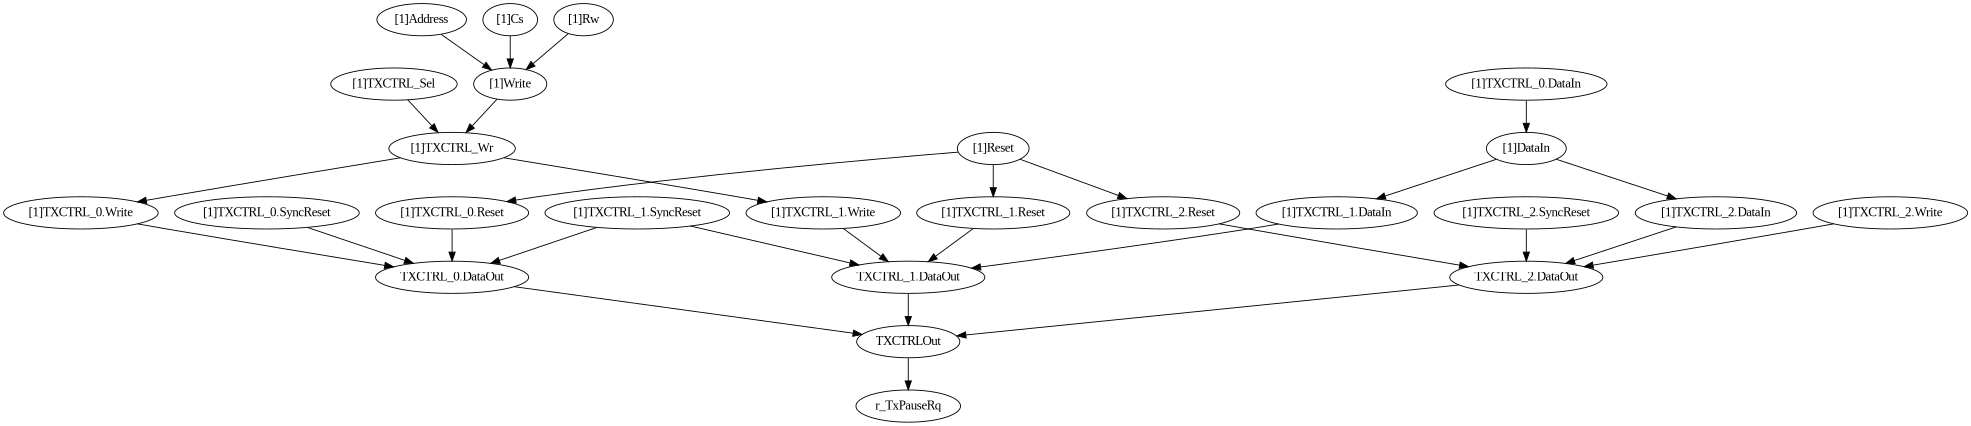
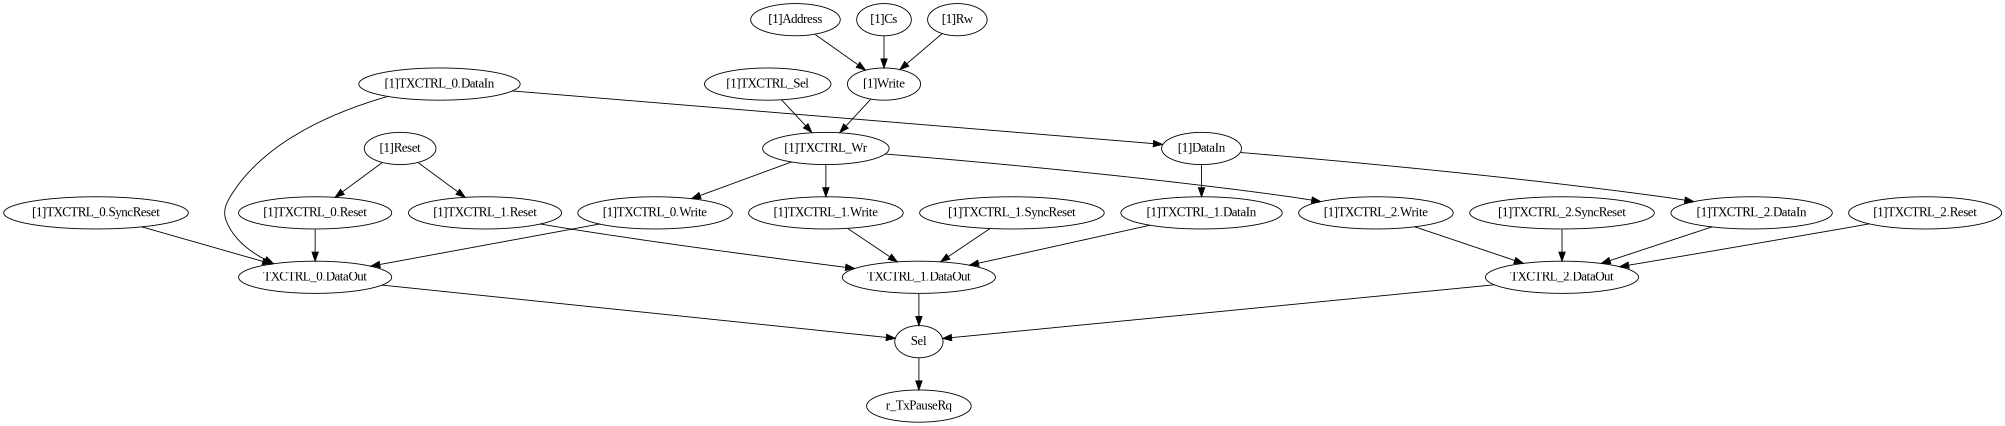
  strict digraph {
    fontname="Liberation Serif"
    node [complexity=3 fontname="Liberation Serif" importance=0.0138504202644 rank=0.00692521013219]
    edge [fontname="Liberation Serif"]
    "TXCTRL_0.DataOut" [complexity=2]
    "[1]TXCTRL_0.Reset" [importance=0.0428239731128 rank=0.0142746577043]
-   TXCTRLOut [complexity=2 importance=0.00987794671362 rank=0.00493897335681]
+   TXCTRLOut [complexity=2 importance=0.00987794671362 rank=0.00493897335681 label=Sel]
    r_TxPauseRq [complexity=0 importance=0.00249682648635 rank=0.0]
    "[1]TXCTRL_1.SyncReset" [importance=0.0289675197982 rank=0.00965583993275]
    "TXCTRL_1.DataOut" [complexity=2]
    "[1]TXCTRL_0.SyncReset" [importance=0.0289675197982 rank=0.00965583993275]
    "TXCTRL_2.DataOut" [complexity=2 importance=0.0141669022604 rank=0.00708345113019]
    "[1]TXCTRL_2.SyncReset" [importance=0.0302339540565 rank=0.0100779846855]
    "[1]Write" [complexity=12 importance=0.0550738452726 rank=0.00458948710605]
    "[1]TXCTRL_Wr" [importance=0.0177245652456 rank=0.00590818841521]
    "[1]TXCTRL_1.Write" [importance=0.0154443432033 rank=0.00514811440108]
    "[1]TXCTRL_2.Write" [importance=0.0157608251993 rank=0.00525360839975]
    "[1]TXCTRL_0.Write" [importance=0.0154443432033 rank=0.00514811440108]
    "[1]Address" [complexity=14 importance=0.0557202515731 rank=0.00398001796951]
    "[1]TXCTRL_Sel" [complexity=12 importance=0.0544535723036 rank=0.00453779769197]
    "[1]TXCTRL_1.DataIn" [complexity=4 importance=0.015127836318 rank=0.00378195907951]
    "[1]DataIn" [complexity=4 importance=0.0167109975835 rank=0.00417774939589]
    "[1]TXCTRL_2.DataIn" [complexity=4 importance=0.015444318314 rank=0.00386107957851]
    "[1]TXCTRL_0.DataIn" [complexity=4 importance=0.015127836318 rank=0.00378195907951]
    "[1]Cs" [complexity=15 importance=0.0563405245421 rank=0.00375603496947]
    "[1]Rw" [complexity=15 importance=0.0563405245421 rank=0.00375603496947]
    "[1]Reset" [importance=0.0450400983703 rank=0.0150133661234]
    "[1]TXCTRL_2.Reset" [importance=0.0437734191008 rank=0.0145911397003]
    "[1]TXCTRL_1.Reset" [importance=0.0428239731128 rank=0.0142746577043]
    "TXCTRL_0.DataOut" -> TXCTRLOut
    "[1]TXCTRL_0.Reset" -> "TXCTRL_0.DataOut"
    TXCTRLOut -> r_TxPauseRq
    "[1]TXCTRL_1.SyncReset" -> "TXCTRL_1.DataOut"
    "TXCTRL_1.DataOut" -> TXCTRLOut
    "[1]TXCTRL_0.SyncReset" -> "TXCTRL_0.DataOut"
    "TXCTRL_2.DataOut" -> TXCTRLOut
    "[1]TXCTRL_2.SyncReset" -> "TXCTRL_2.DataOut"
    "[1]Write" -> "[1]TXCTRL_Wr"
    "[1]TXCTRL_Wr" -> "[1]TXCTRL_1.Write"
+   "[1]TXCTRL_Wr" -> "[1]TXCTRL_2.Write"
    "[1]TXCTRL_Wr" -> "[1]TXCTRL_0.Write"
    "[1]TXCTRL_1.Write" -> "TXCTRL_1.DataOut"
    "[1]TXCTRL_2.Write" -> "TXCTRL_2.DataOut"
    "[1]TXCTRL_0.Write" -> "TXCTRL_0.DataOut"
    "[1]Address" -> "[1]Write"
    "[1]TXCTRL_Sel" -> "[1]TXCTRL_Wr"
    "[1]TXCTRL_1.DataIn" -> "TXCTRL_1.DataOut"
    "[1]DataIn" -> "[1]TXCTRL_1.DataIn"
    "[1]DataIn" -> "[1]TXCTRL_2.DataIn"
    "[1]TXCTRL_2.DataIn" -> "TXCTRL_2.DataOut"
-   "[1]TXCTRL_1.SyncReset" -> "TXCTRL_0.DataOut"
+   "[1]TXCTRL_0.DataIn" -> "TXCTRL_0.DataOut"
    "[1]TXCTRL_0.DataIn" -> "[1]DataIn"
    "[1]Cs" -> "[1]Write"
    "[1]Rw" -> "[1]Write"
    "[1]Reset" -> "[1]TXCTRL_0.Reset"
-   "[1]Reset" -> "[1]TXCTRL_2.Reset"
    "[1]Reset" -> "[1]TXCTRL_1.Reset"
    "[1]TXCTRL_2.Reset" -> "TXCTRL_2.DataOut"
    "[1]TXCTRL_1.Reset" -> "TXCTRL_1.DataOut"
  }
